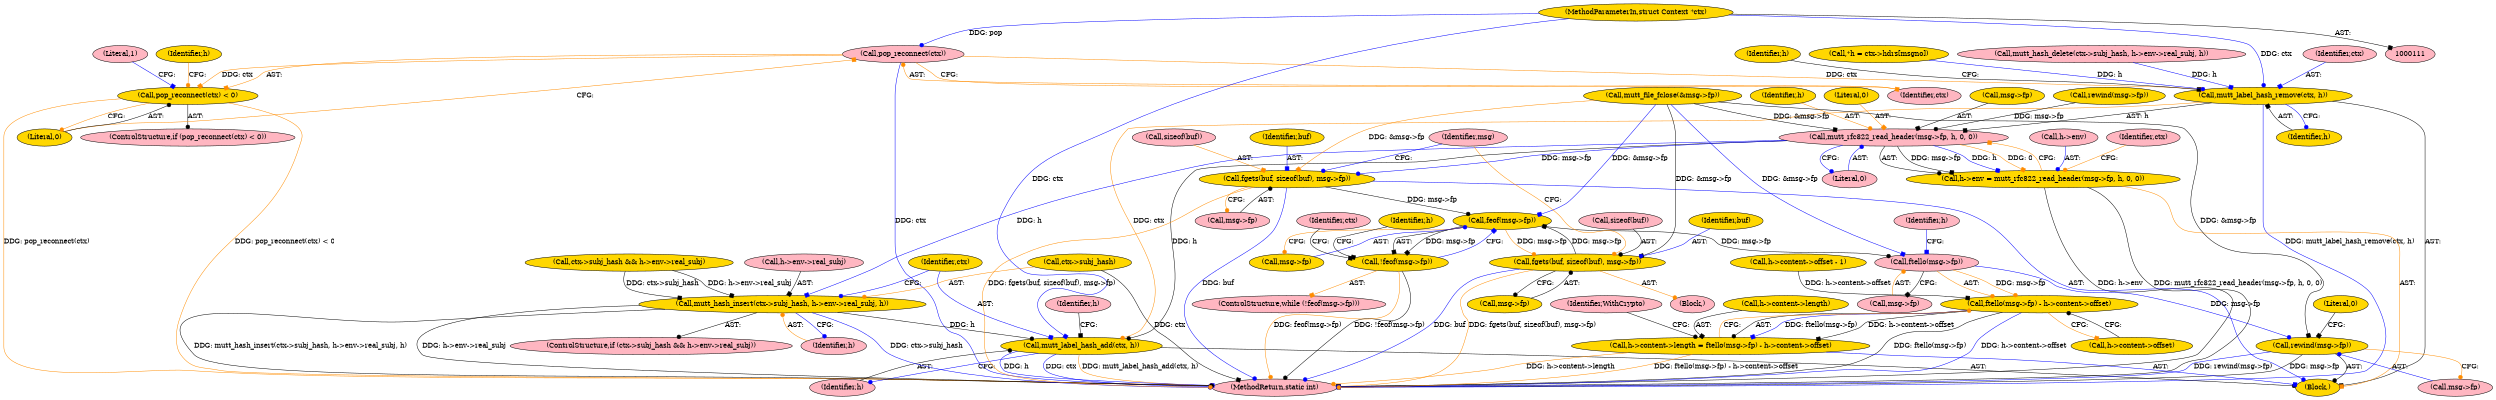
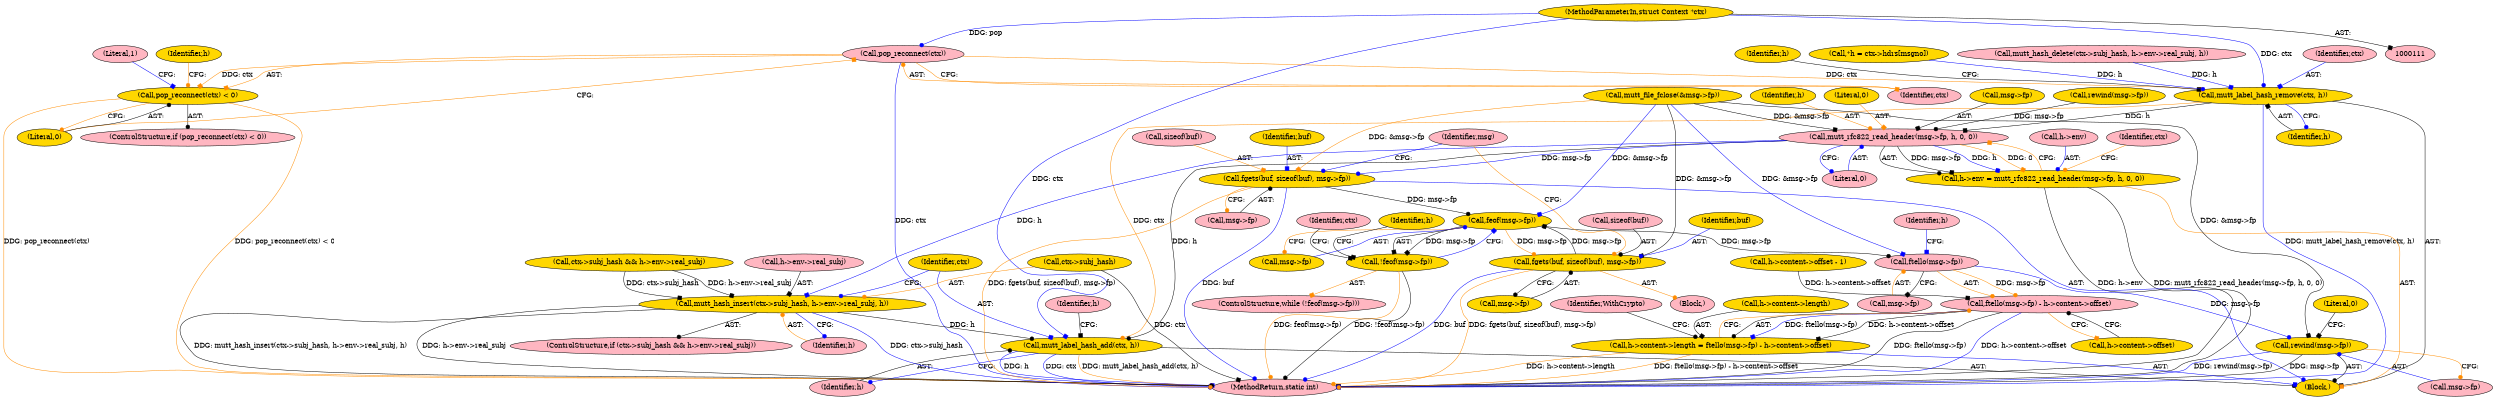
  digraph {
    node [fillcolor=gold style=filled]
    edge [arrowhead=dot color=black]
    n1 [fillcolor=lightpink label="(Call,pop_reconnect(ctx))"]
    n2 [label="(Call,pop_reconnect(ctx) < 0)"]
    n3 [label="(Call,mutt_label_hash_remove(ctx, h))"]
    n4 [fillcolor=lightpink label="(MethodReturn,static int)"]
    n5 [fillcolor=lightpink label="(Identifier,ctx)"]
    n6 [label="(Literal,0)"]
    n7 [fillcolor=lightpink label="(ControlStructure,if (pop_reconnect(ctx) < 0))"]
    n8 [label="(Call,mutt_label_hash_add(ctx, h))"]
    n9 [fillcolor=lightpink label="(Call,mutt_rfc822_read_header(msg->fp, h, 0, 0))"]
    n10 [label="(Block,)"]
    n11 [label="(Identifier,h)"]
    n12 [label="(MethodParameterIn,struct Context *ctx)"]
    1000111 [fillcolor=lightpink]
    n14 [fillcolor=lightpink label="(Identifier,h)"]
    n15 [label="(Call,h->env = mutt_rfc822_read_header(msg->fp, h, 0, 0))"]
    n16 [label="(Call,mutt_hash_insert(ctx->subj_hash, h->env->real_subj, h))"]
    n17 [label="(Call,fgets(buf, sizeof(buf), msg->fp))"]
    n18 [fillcolor=lightpink label="(Literal,0)"]
    n19 [fillcolor=lightpink label="(ControlStructure,if (ctx->subj_hash && h->env->real_subj))"]
    n20 [fillcolor=lightpink label="(Identifier,h)"]
    n21 [label="(Call,feof(msg->fp))"]
    n22 [fillcolor=lightpink label="(Call,msg->fp)"]
    n23 [label="(Call,!feof(msg->fp))"]
    n24 [label="(Call,fgets(buf, sizeof(buf), msg->fp))"]
    n25 [fillcolor=lightpink label="(Call,ftello(msg->fp))"]
    n26 [label="(Call,msg->fp)"]
    n27 [fillcolor=lightpink label="(ControlStructure,while (!feof(msg->fp)))"]
    n28 [label="(Call,msg->fp)"]
    n29 [fillcolor=lightpink label="(Block,)"]
-   n30 [label="(Call,ftello(msg->fp) - h->content->offset)"]
+   n30 [fillcolor=lightpink label="(Call,ftello(msg->fp) - h->content->offset)"]
    n31 [label="(Call,rewind(msg->fp))"]
    n32 [fillcolor=lightpink label="(Call,msg->fp)"]
    n33 [label="(Call,h->content->length = ftello(msg->fp) - h->content->offset)"]
    n34 [label="(Call,h->content->offset)"]
    n35 [fillcolor=lightpink label="(Call,msg->fp)"]
    n36 [label="(Call,h->content->offset - 1)"]
    n37 [label="(Identifier,h)"]
    n38 [label="(Call,ctx->subj_hash)"]
    n39 [fillcolor=lightpink label="(Identifier,ctx)"]
    n40 [fillcolor=lightpink label="(Identifier,h)"]
    n41 [label="(Identifier,h)"]
    n42 [fillcolor=lightpink label="(Call,sizeof(buf))"]
    n43 [fillcolor=lightpink label="(Identifier,ctx)"]
    n44 [label="(Literal,0)"]
    n45 [label="(Call,msg->fp)"]
    n46 [label="(Call,mutt_file_fclose(&msg->fp))"]
    n47 [label="(Call,*h = ctx->hdrs[msgno])"]
    n48 [fillcolor=lightpink label="(Call,sizeof(buf))"]
    n49 [label="(Literal,0)"]
    n50 [label="(Call,rewind(msg->fp))"]
    n51 [fillcolor=lightpink label="(Identifier,h)"]
    n52 [label="(Call,ctx->subj_hash && h->env->real_subj)"]
    n53 [fillcolor=lightpink label="(Literal,1)"]
    n54 [fillcolor=lightpink label="(Identifier,WithCrypto)"]
    n55 [label="(Call,h->content->length)"]
    n56 [label="(Identifier,buf)"]
    n57 [fillcolor=lightpink label="(Call,h->env)"]
    n58 [label="(Identifier,h)"]
    n59 [fillcolor=lightpink label="(Call,h->env->real_subj)"]
    n60 [fillcolor=lightpink label="(Call,mutt_hash_delete(ctx->subj_hash, h->env->real_subj, h))"]
    n61 [label="(Identifier,ctx)"]
    n62 [label="(Identifier,h)"]
    n63 [label="(Identifier,buf)"]
    n64 [fillcolor=lightpink label="(Identifier,msg)"]
    n65 [fillcolor=lightpink label="(Identifier,ctx)"]
    n1 -> n2 [arrowhead=box color=darkorange label="AST: "]
    n1 -> n2 [arrowhead=box color=darkorange label="DDG: ctx"]
    n1 -> n3 [arrowhead=box color=darkorange label="DDG: ctx"]
    n1 -> n4 [color=blue label="DDG: ctx"]
    n1 -> n5 [arrowhead=box color=darkorange label="CFG: "]
    n2 -> n4 [color=darkorange label="DDG: pop_reconnect(ctx) < 0"]
    n2 -> n4 [arrowhead=box color=darkorange label="DDG: pop_reconnect(ctx)"]
    n2 -> n6 [color=darkorange label="CFG: "]
    n2 -> n7 [label="AST: "]
    n3 -> n4 [arrowhead=box color=blue label="DDG: mutt_label_hash_remove(ctx, h)"]
    n3 -> n8 [color=darkorange label="DDG: ctx"]
-   n3 -> n9 [arrowhead=box label="AST: h"]
+   n3 -> n9 [arrowhead=box label="DDG: h"]
    n3 -> n10 [arrowhead=box label="AST: "]
    n3 -> n11 [color=blue label="CFG: "]
    n5 -> n1 [color=darkorange label="AST: "]
    n6 -> n1 [arrowhead=box color=darkorange label="CFG: "]
    n6 -> n2 [label="AST: "]
    n8 -> n4 [color=darkorange label="DDG: mutt_label_hash_add(ctx, h)"]
    n8 -> n4 [arrowhead=box color=blue label="DDG: h"]
    n8 -> n4 [arrowhead=box color=blue label="DDG: ctx"]
    n8 -> n10 [label="AST: "]
    n8 -> n14 [color=blue label="CFG: "]
    n9 -> n8 [label="DDG: h"]
    n9 -> n15 [label="AST: "]
    n9 -> n15 [arrowhead=box label="DDG: msg->fp"]
    n9 -> n15 [arrowhead=box color=blue label="DDG: h"]
    n9 -> n15 [arrowhead=box color=darkorange label="DDG: 0"]
    n9 -> n16 [arrowhead=box color=blue label="DDG: h"]
    n9 -> n17 [color=blue label="DDG: msg->fp"]
    n9 -> n18 [color=blue label="CFG: "]
    n11 -> n3 [arrowhead=box label="AST: "]
    n12 -> n1 [color=blue label="DDG: pop"]
    n12 -> n3 [color=blue label="DDG: ctx"]
    n12 -> n8 [arrowhead=box color=blue label="DDG: ctx"]
    n12 -> 1000111 [arrowhead=box label="AST: "]
    n14 -> n8 [label="AST: "]
    n15 -> n4 [arrowhead=box label="DDG: mutt_rfc822_read_header(msg->fp, h, 0, 0)"]
    n15 -> n4 [arrowhead=box label="DDG: h->env"]
    n15 -> n9 [arrowhead=box color=darkorange label="CFG: "]
    n15 -> n10 [arrowhead=box color=darkorange label="AST: "]
    n16 -> n4 [label="DDG: mutt_hash_insert(ctx->subj_hash, h->env->real_subj, h)"]
    n16 -> n4 [label="DDG: h->env->real_subj"]
    n16 -> n4 [color=blue label="DDG: ctx->subj_hash"]
    n16 -> n8 [label="DDG: h"]
    n16 -> n19 [label="AST: "]
    n16 -> n20 [color=blue label="CFG: "]
    n17 -> n4 [color=blue label="DDG: buf"]
    n17 -> n4 [color=darkorange label="DDG: fgets(buf, sizeof(buf), msg->fp)"]
    n17 -> n10 [color=blue label="AST: "]
    n17 -> n21 [label="DDG: msg->fp"]
    n17 -> n22 [color=darkorange label="CFG: "]
    n18 -> n9 [color=blue label="AST: "]
    n20 -> n16 [color=darkorange label="AST: "]
    n21 -> n23 [arrowhead=box label="AST: "]
    n21 -> n23 [arrowhead=box label="DDG: msg->fp"]
    n21 -> n24 [color=darkorange label="DDG: msg->fp"]
    n21 -> n25 [label="DDG: msg->fp"]
    n21 -> n26 [color=darkorange label="CFG: "]
    n22 -> n17 [label="AST: "]
    n23 -> n4 [label="DDG: !feof(msg->fp)"]
    n23 -> n4 [color=darkorange label="DDG: feof(msg->fp)"]
    n23 -> n21 [arrowhead=box color=blue label="CFG: "]
    n23 -> n27 [arrowhead=box color=darkorange label="AST: "]
    n24 -> n4 [arrowhead=box color=darkorange label="DDG: fgets(buf, sizeof(buf), msg->fp)"]
    n24 -> n4 [color=blue label="DDG: buf"]
    n24 -> n21 [arrowhead=box label="DDG: msg->fp"]
    n24 -> n28 [label="CFG: "]
    n24 -> n29 [color=darkorange label="AST: "]
    n25 -> n30 [color=darkorange label="AST: "]
    n25 -> n30 [color=darkorange label="DDG: msg->fp"]
    n25 -> n31 [color=blue label="DDG: msg->fp"]
    n25 -> n32 [arrowhead=box label="CFG: "]
    n26 -> n21 [color=blue label="AST: "]
    n28 -> n24 [label="AST: "]
    n30 -> n4 [arrowhead=box label="DDG: ftello(msg->fp)"]
    n30 -> n4 [arrowhead=box color=blue label="DDG: h->content->offset"]
    n30 -> n33 [label="AST: "]
    n30 -> n33 [arrowhead=box color=blue label="DDG: ftello(msg->fp)"]
    n30 -> n33 [arrowhead=box label="DDG: h->content->offset"]
    n30 -> n34 [arrowhead=box color=darkorange label="CFG: "]
    n31 -> n4 [arrowhead=box label="DDG: msg->fp"]
    n31 -> n4 [arrowhead=box color=blue label="DDG: rewind(msg->fp)"]
    n31 -> n10 [label="AST: "]
    n31 -> n35 [color=darkorange label="CFG: "]
    n32 -> n25 [color=darkorange label="AST: "]
    n33 -> n4 [color=darkorange label="DDG: ftello(msg->fp) - h->content->offset"]
    n33 -> n4 [color=darkorange label="DDG: h->content->length"]
    n33 -> n10 [arrowhead=box color=blue label="AST: "]
    n33 -> n30 [color=darkorange label="CFG: "]
    n34 -> n30 [label="CFG: "]
    n35 -> n31 [color=blue label="AST: "]
    n36 -> n30 [arrowhead=box label="DDG: h->content->offset"]
    n37 -> n9 [color=darkorange label="AST: "]
    n38 -> n4 [arrowhead=box label="DDG: ctx"]
    n38 -> n16 [color=darkorange label="AST: "]
    n39 -> n3 [arrowhead=box color=blue label="AST: "]
    n40 -> n8 [arrowhead=box label="CFG: "]
    n41 -> n3 [arrowhead=box label="CFG: "]
    n42 -> n24 [label="AST: "]
    n43 -> n23 [arrowhead=box label="CFG: "]
    n44 -> n9 [arrowhead=box color=darkorange label="AST: "]
    n45 -> n9 [arrowhead=box label="AST: "]
    n46 -> n9 [arrowhead=box label="DDG: &msg->fp"]
    n46 -> n17 [arrowhead=box color=darkorange label="DDG: &msg->fp"]
    n46 -> n21 [arrowhead=box color=blue label="DDG: &msg->fp"]
    n46 -> n24 [arrowhead=box label="DDG: &msg->fp"]
    n46 -> n25 [arrowhead=box color=blue label="DDG: &msg->fp"]
    n46 -> n31 [arrowhead=box label="DDG: &msg->fp"]
    n47 -> n3 [color=blue label="DDG: h"]
    n48 -> n17 [arrowhead=box color=darkorange label="AST: "]
    n49 -> n31 [arrowhead=box label="CFG: "]
    n50 -> n9 [label="DDG: msg->fp"]
    n51 -> n25 [arrowhead=box color=blue label="CFG: "]
    n52 -> n16 [arrowhead=box label="DDG: ctx->subj_hash"]
    n52 -> n16 [arrowhead=box label="DDG: h->env->real_subj"]
    n53 -> n2 [arrowhead=box color=blue label="CFG: "]
    n54 -> n33 [label="CFG: "]
    n55 -> n33 [arrowhead=box label="AST: "]
    n56 -> n17 [arrowhead=box color=blue label="AST: "]
    n57 -> n15 [color=blue label="AST: "]
    n58 -> n2 [color=darkorange label="CFG: "]
    n59 -> n16 [arrowhead=box label="AST: "]
    n60 -> n3 [arrowhead=box color=blue label="DDG: h"]
    n61 -> n8 [arrowhead=box color=blue label="AST: "]
    n61 -> n16 [color=blue label="CFG: "]
    n62 -> n23 [arrowhead=box label="CFG: "]
    n63 -> n24 [color=blue label="AST: "]
    n64 -> n17 [color=blue label="CFG: "]
    n64 -> n24 [color=darkorange label="CFG: "]
    n65 -> n15 [color=darkorange label="CFG: "]
  }
